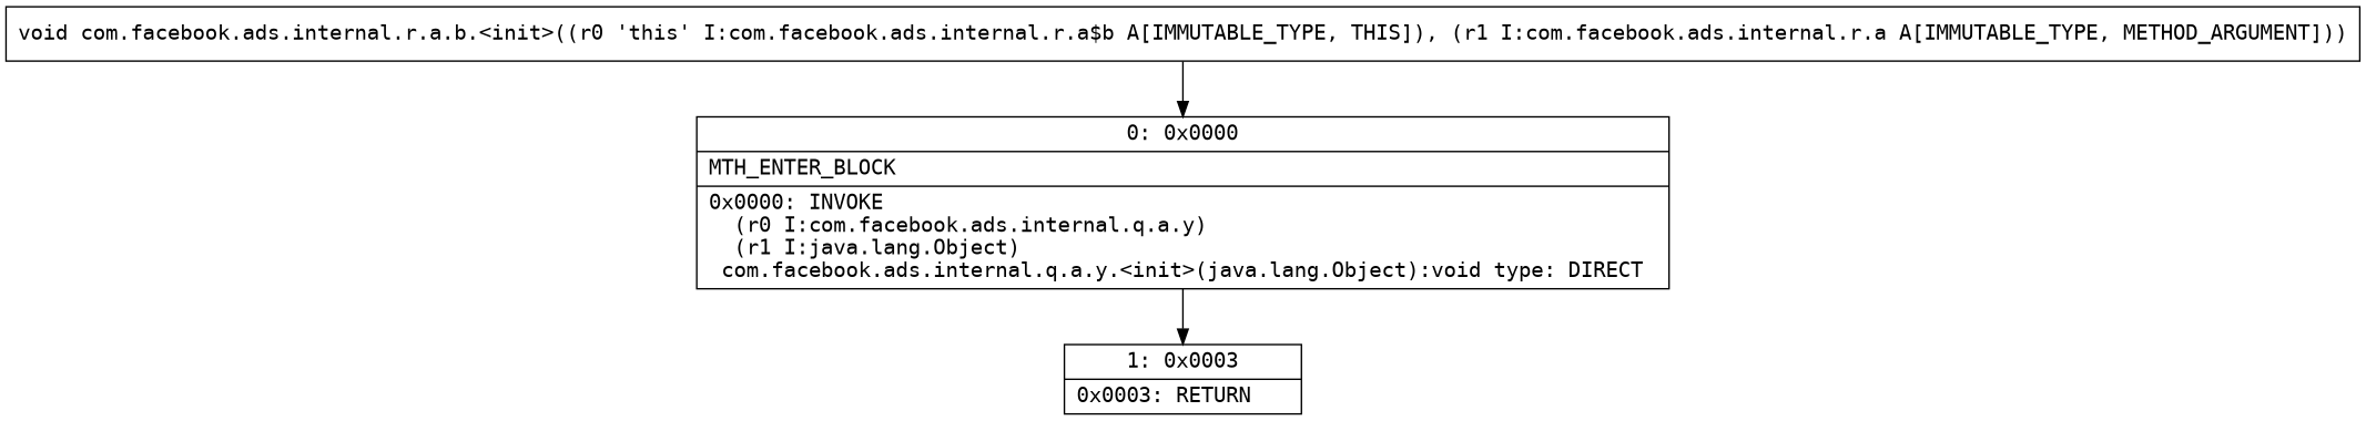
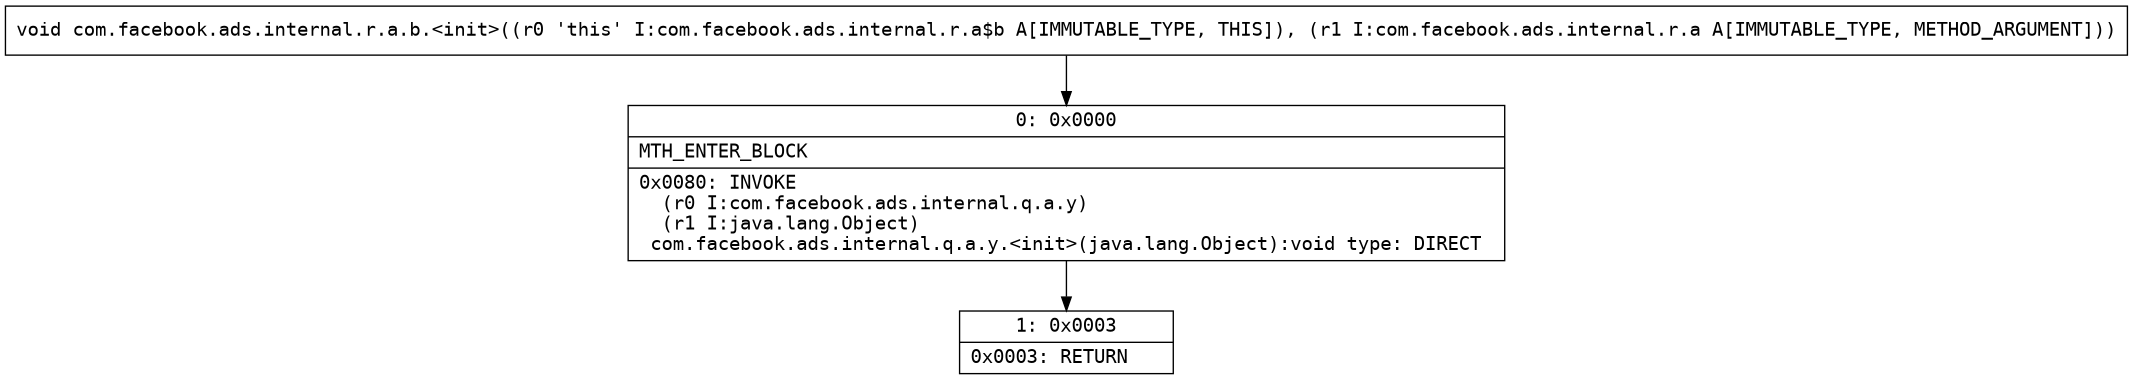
  digraph {
    fontname="DejaVu Sans Mono"
    node [shape=record fontname="DejaVu Sans Mono"]
    edge [fontname="DejaVu Sans Mono"]
-   n1 [label="{0\:\ 0x0000|MTH_ENTER_BLOCK\l|0x0000: INVOKE  \l  (r0 I:com.facebook.ads.internal.q.a.y)\l  (r1 I:java.lang.Object)\l com.facebook.ads.internal.q.a.y.\<init\>(java.lang.Object):void type: DIRECT \l}"]
+   n1 [label="{0\:\ 0x0000|MTH_ENTER_BLOCK\l|0x0080: INVOKE  \l  (r0 I:com.facebook.ads.internal.q.a.y)\l  (r1 I:java.lang.Object)\l com.facebook.ads.internal.q.a.y.\<init\>(java.lang.Object):void type: DIRECT \l}"]
    n2 [label="{1\:\ 0x0003|0x0003: RETURN   \l}"]
    n3 [label="{void com.facebook.ads.internal.r.a.b.\<init\>((r0 'this' I:com.facebook.ads.internal.r.a$b A[IMMUTABLE_TYPE, THIS]), (r1 I:com.facebook.ads.internal.r.a A[IMMUTABLE_TYPE, METHOD_ARGUMENT])) }"]
    n1 -> n2
    n3 -> n1
  }
